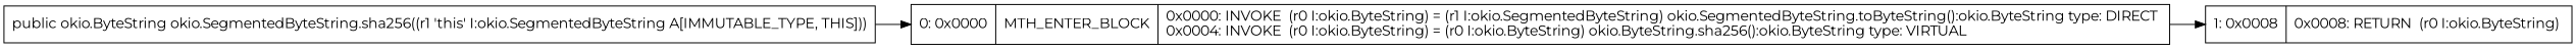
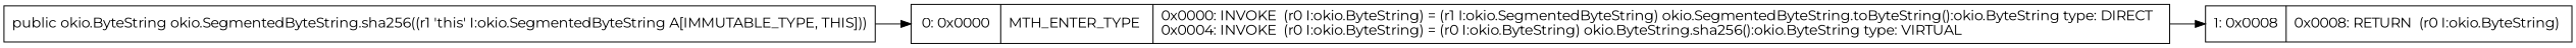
  digraph {
    rankdir=LR
    fontname=Montserrat
    node [shape=record fontname=Montserrat]
    edge [fontname=Montserrat]
-   n1 [label="{0\:\ 0x0000|MTH_ENTER_BLOCK\l|0x0000: INVOKE  (r0 I:okio.ByteString) = (r1 I:okio.SegmentedByteString) okio.SegmentedByteString.toByteString():okio.ByteString type: DIRECT \l0x0004: INVOKE  (r0 I:okio.ByteString) = (r0 I:okio.ByteString) okio.ByteString.sha256():okio.ByteString type: VIRTUAL \l}"]
+   n1 [label="{0\:\ 0x0000|MTH_ENTER_TYPE\l|0x0000: INVOKE  (r0 I:okio.ByteString) = (r1 I:okio.SegmentedByteString) okio.SegmentedByteString.toByteString():okio.ByteString type: DIRECT \l0x0004: INVOKE  (r0 I:okio.ByteString) = (r0 I:okio.ByteString) okio.ByteString.sha256():okio.ByteString type: VIRTUAL \l}"]
    n2 [label="{1\:\ 0x0008|0x0008: RETURN  (r0 I:okio.ByteString) \l}"]
    n3 [label="{public okio.ByteString okio.SegmentedByteString.sha256((r1 'this' I:okio.SegmentedByteString A[IMMUTABLE_TYPE, THIS])) }"]
    n1 -> n2
    n3 -> n1
  }
